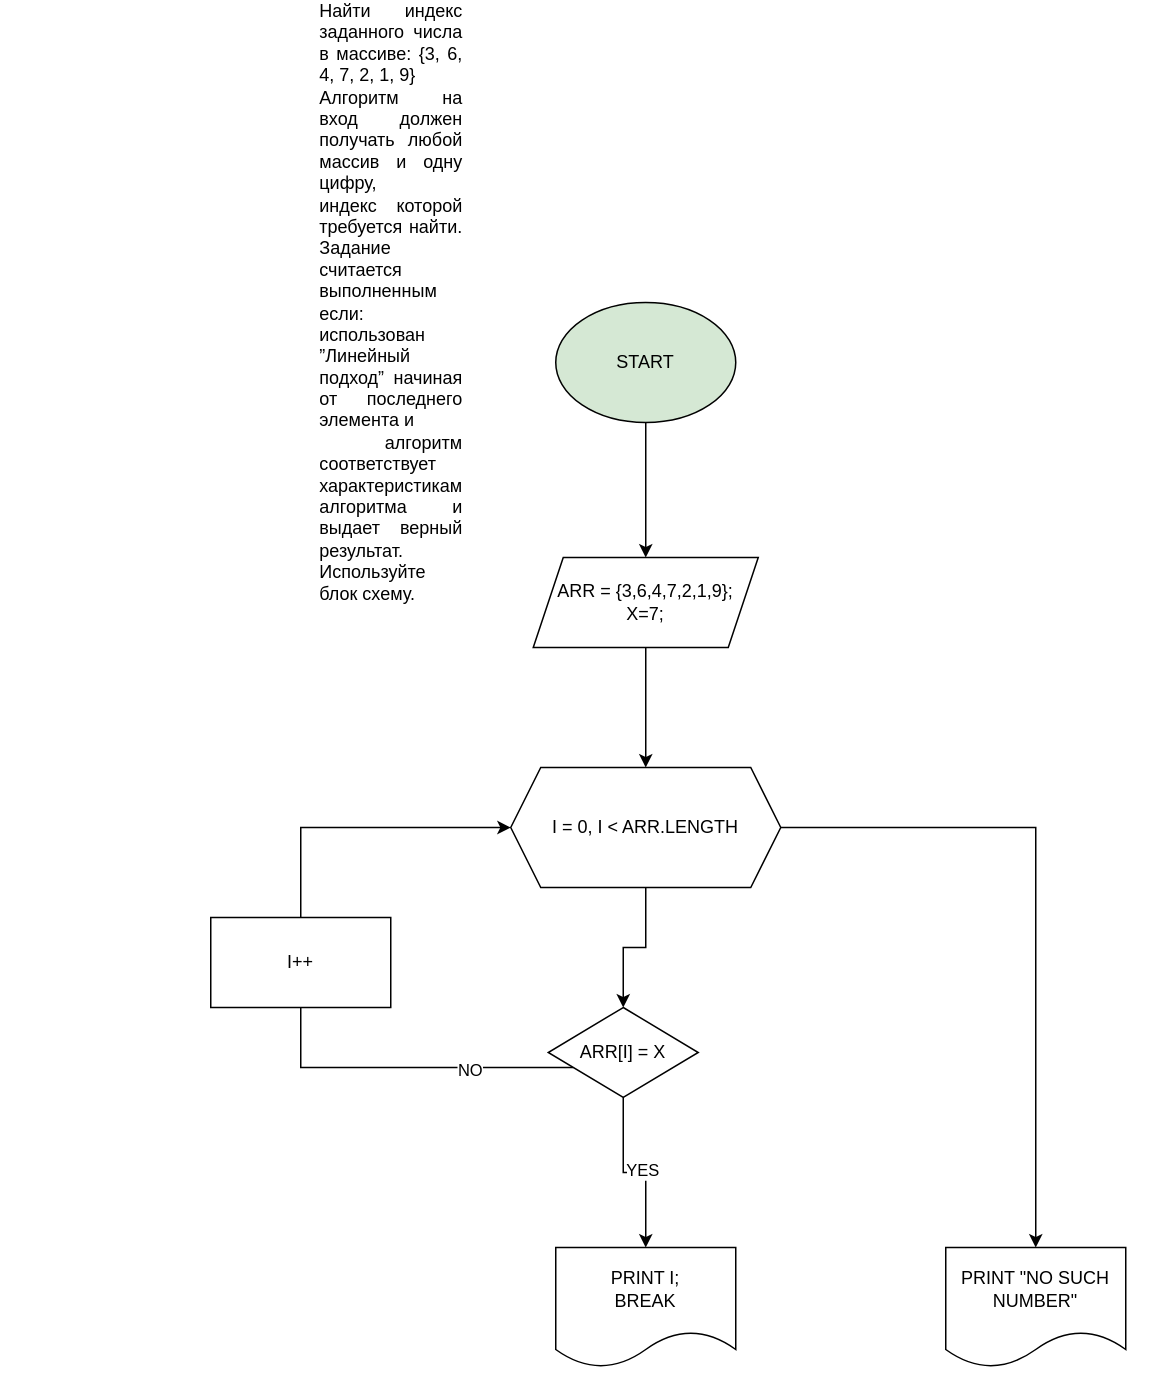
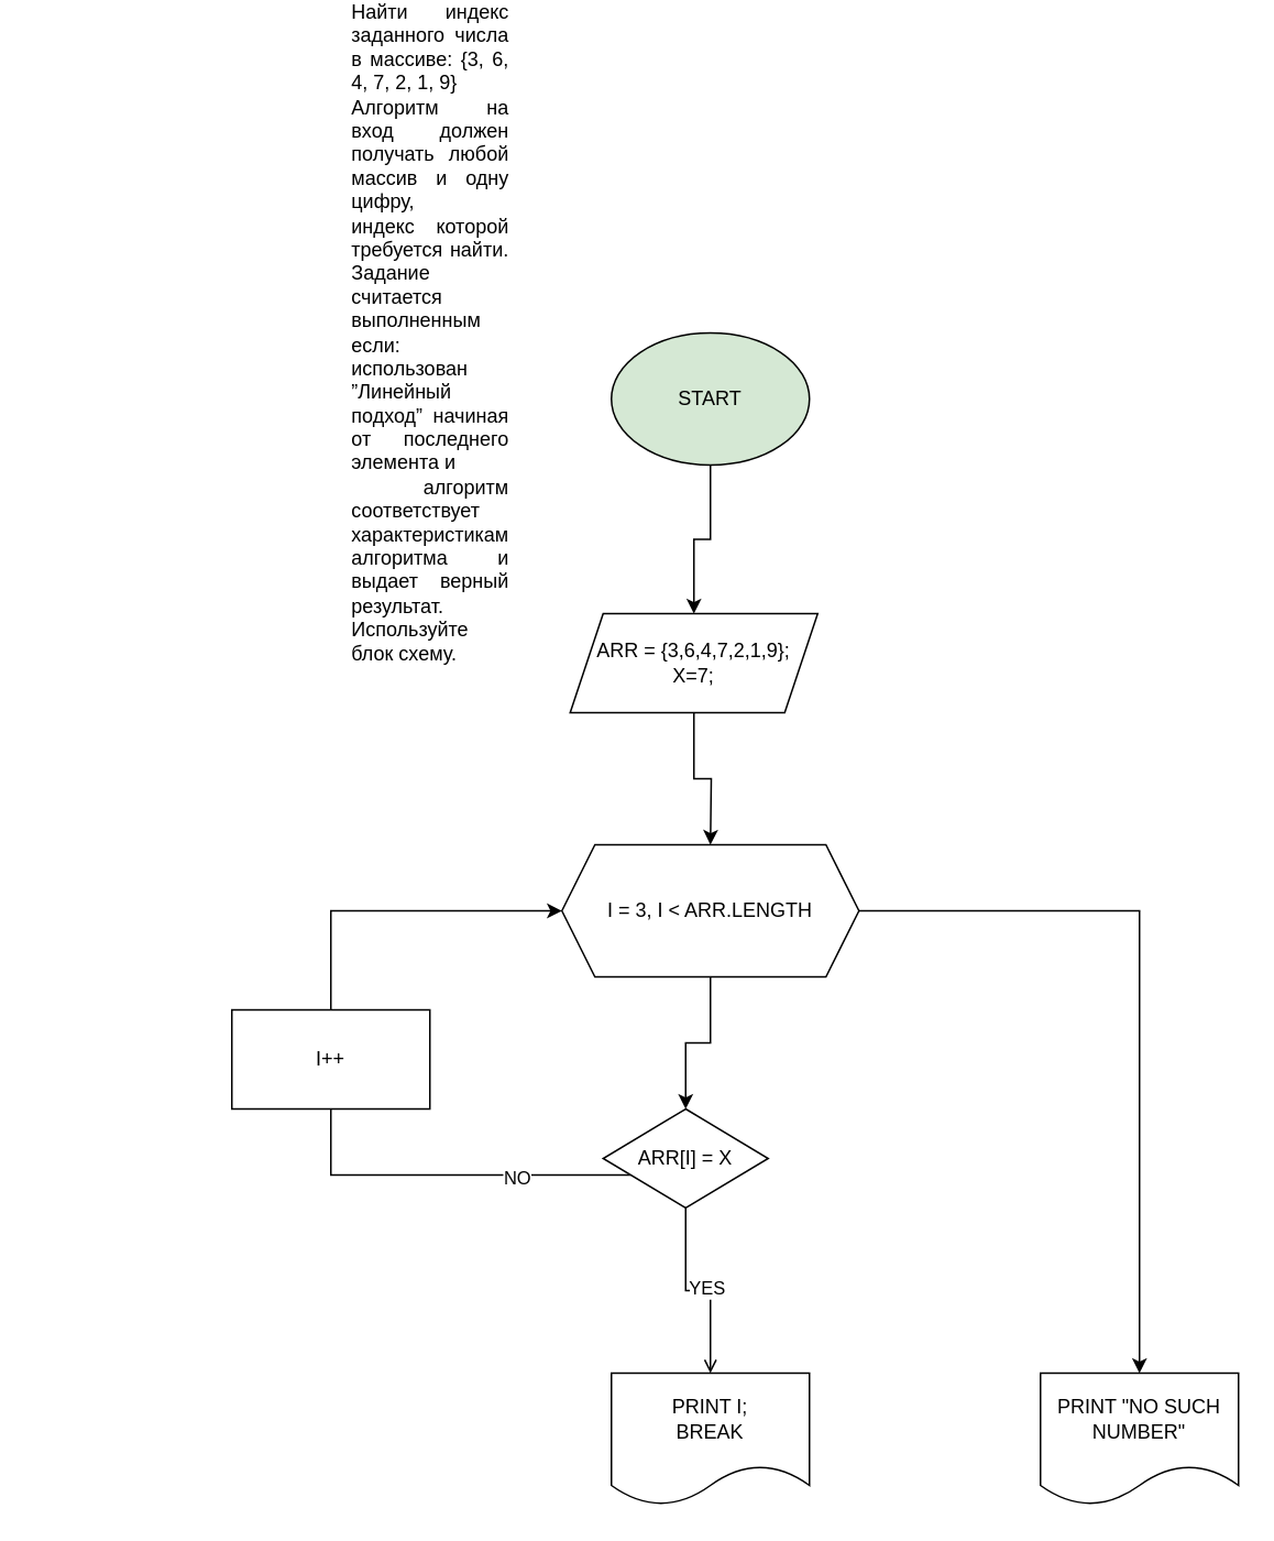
  <mxCell id="0" />
  <mxCell id="1" parent="0" />
  <mxCell id="2" value="" style="edgeStyle=orthogonalEdgeStyle;rounded=0;orthogonalLoop=1;jettySize=auto;html=1;" parent="1" source="3" target="5" edge="1"><mxGeometry relative="1" as="geometry" /></mxCell>
  <mxCell id="3" value="START" style="ellipse;whiteSpace=wrap;html=1;fillColor=#d5e8d4;" parent="1" vertex="1"><mxGeometry x="370" y="70" width="120" height="80" as="geometry" /></mxCell>
  <mxCell id="4" value="" style="edgeStyle=orthogonalEdgeStyle;rounded=0;orthogonalLoop=1;jettySize=auto;html=1;" parent="1" source="5" edge="1"><mxGeometry relative="1" as="geometry"><mxPoint x="430" y="380" as="targetPoint" /></mxGeometry></mxCell>
- <mxCell id="5" value="ARR = {3,6,4,7,2,1,9};&lt;div&gt;X=7;&lt;/div&gt;" style="shape=parallelogram;perimeter=parallelogramPerimeter;whiteSpace=wrap;html=1;fixedSize=1;" parent="1" vertex="1"><mxGeometry x="355" y="240" width="150" height="60" as="geometry" /></mxCell>
+ <mxCell id="5" value="ARR = {3,6,4,7,2,1,9};&lt;div&gt;X=7;&lt;/div&gt;" style="shape=parallelogram;perimeter=parallelogramPerimeter;whiteSpace=wrap;html=1;fixedSize=1;" parent="1" vertex="1"><mxGeometry x="345" y="240" width="150" height="60" as="geometry" /></mxCell>
  <mxCell id="6" value="" style="edgeStyle=orthogonalEdgeStyle;rounded=0;orthogonalLoop=1;jettySize=auto;html=1;" parent="1" source="8" target="13" edge="1"><mxGeometry relative="1" as="geometry" /></mxCell>
  <mxCell id="7" value="" style="edgeStyle=orthogonalEdgeStyle;rounded=0;orthogonalLoop=1;jettySize=auto;html=1;" parent="1" source="8" target="16" edge="1"><mxGeometry relative="1" as="geometry" /></mxCell>
- <mxCell id="8" value="I = 0, I &amp;lt; ARR.LENGTH" style="shape=hexagon;perimeter=hexagonPerimeter2;whiteSpace=wrap;html=1;fixedSize=1;" parent="1" vertex="1"><mxGeometry x="340" y="380" width="180" height="80" as="geometry" /></mxCell>
- <mxCell id="9" value="" style="edgeStyle=orthogonalEdgeStyle;rounded=0;orthogonalLoop=1;jettySize=auto;html=1;" parent="1" source="13" target="14" edge="1"><mxGeometry relative="1" as="geometry" /></mxCell>
+ <mxCell id="8" value="I = 3, I &amp;lt; ARR.LENGTH" style="shape=hexagon;perimeter=hexagonPerimeter2;whiteSpace=wrap;html=1;fixedSize=1;" parent="1" vertex="1"><mxGeometry x="340" y="380" width="180" height="80" as="geometry" /></mxCell>
+ <mxCell id="9" value="" style="edgeStyle=orthogonalEdgeStyle;rounded=0;orthogonalLoop=1;jettySize=auto;html=1;endArrow=open;" parent="1" source="13" target="14" edge="1"><mxGeometry relative="1" as="geometry" /></mxCell>
  <mxCell id="10" value="YES" style="edgeLabel;html=1;align=center;verticalAlign=middle;resizable=0;points=[];" parent="9" vertex="1" connectable="0"><mxGeometry x="0.075" y="2" relative="1" as="geometry"><mxPoint as="offset" /></mxGeometry></mxCell>
  <mxCell id="11" style="edgeStyle=orthogonalEdgeStyle;rounded=0;orthogonalLoop=1;jettySize=auto;html=1;entryX=0;entryY=0.5;entryDx=0;entryDy=0;" parent="1" source="13" target="8" edge="1"><mxGeometry relative="1" as="geometry"><mxPoint x="160" y="420" as="targetPoint" /><Array as="points"><mxPoint x="200" y="580" /><mxPoint x="200" y="420" /></Array></mxGeometry></mxCell>
  <mxCell id="12" value="NO" style="edgeLabel;html=1;align=center;verticalAlign=middle;resizable=0;points=[];" parent="11" vertex="1" connectable="0"><mxGeometry x="-0.713" y="1" relative="1" as="geometry"><mxPoint as="offset" /></mxGeometry></mxCell>
  <mxCell id="13" value="ARR[I] = X" style="rhombus;whiteSpace=wrap;html=1;" parent="1" vertex="1"><mxGeometry x="365" y="540" width="100" height="60" as="geometry" /></mxCell>
  <mxCell id="14" value="PRINT I;&lt;div&gt;BREAK&lt;/div&gt;" style="shape=document;whiteSpace=wrap;html=1;boundedLbl=1;" parent="1" vertex="1"><mxGeometry x="370" y="700" width="120" height="80" as="geometry" /></mxCell>
  <mxCell id="15" value="I++" style="rounded=0;whiteSpace=wrap;html=1;" parent="1" vertex="1"><mxGeometry x="140" y="480" width="120" height="60" as="geometry" /></mxCell>
  <mxCell id="16" value="PRINT &quot;NO SUCH NUMBER&quot;" style="shape=document;whiteSpace=wrap;html=1;boundedLbl=1;" parent="1" vertex="1"><mxGeometry x="630" y="700" width="120" height="80" as="geometry" /></mxCell>
  <mxCell id="17" value="&lt;div style=&quot;text-align: justify;&quot;&gt;&lt;span style=&quot;background-color: rgb(255, 255, 255); font-family: NaMU, Arial, sans-serif; text-wrap: wrap;&quot;&gt;Найти индекс заданного числа в массиве: {3, 6, 4, 7, 2, 1, 9}&amp;nbsp;&lt;/span&gt;&lt;/div&gt;&lt;div style=&quot;text-align: justify;&quot;&gt;&lt;span style=&quot;background-color: rgb(255, 255, 255); font-family: NaMU, Arial, sans-serif; text-wrap: wrap;&quot;&gt;Алгоритм на вход должен получать любой массив и одну цифру,&amp;nbsp;&lt;/span&gt;&lt;/div&gt;&lt;div style=&quot;text-align: justify;&quot;&gt;&lt;span style=&quot;background-color: rgb(255, 255, 255); font-family: NaMU, Arial, sans-serif; text-wrap: wrap;&quot;&gt;индекс которой требуется найти. Задание считается выполненным если:&amp;nbsp;&lt;/span&gt;&lt;/div&gt;&lt;div style=&quot;text-align: justify;&quot;&gt;&lt;span style=&quot;background-color: rgb(255, 255, 255); font-family: NaMU, Arial, sans-serif; text-wrap: wrap;&quot;&gt;использован ”Линейный подход” начиная от последнего элемента и&lt;/span&gt;&lt;/div&gt;&lt;div style=&quot;text-align: justify;&quot;&gt;&lt;span style=&quot;background-color: rgb(255, 255, 255); font-family: NaMU, Arial, sans-serif; text-wrap: wrap;&quot;&gt;&amp;nbsp;алгоритм соответствует характеристикам алгоритма и выдает верный результат.&amp;nbsp;&lt;/span&gt;&lt;/div&gt;&lt;div style=&quot;text-align: justify;&quot;&gt;&lt;span style=&quot;background-color: rgb(255, 255, 255); font-family: NaMU, Arial, sans-serif; text-wrap: wrap;&quot;&gt;Используйте блок схему.&amp;nbsp;&lt;/span&gt;&lt;/div&gt;" style="text;html=1;align=center;verticalAlign=middle;resizable=0;points=[];autosize=1;strokeColor=none;fillColor=none;rotation=0;" vertex="1" parent="1"><mxGeometry x="20" y="20" width="480" height="100" as="geometry" /></mxCell>
